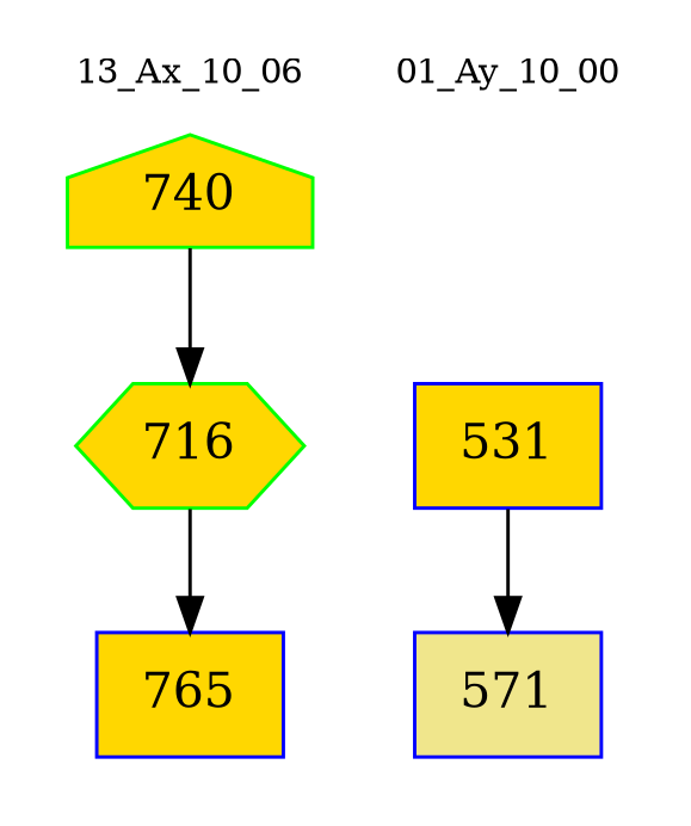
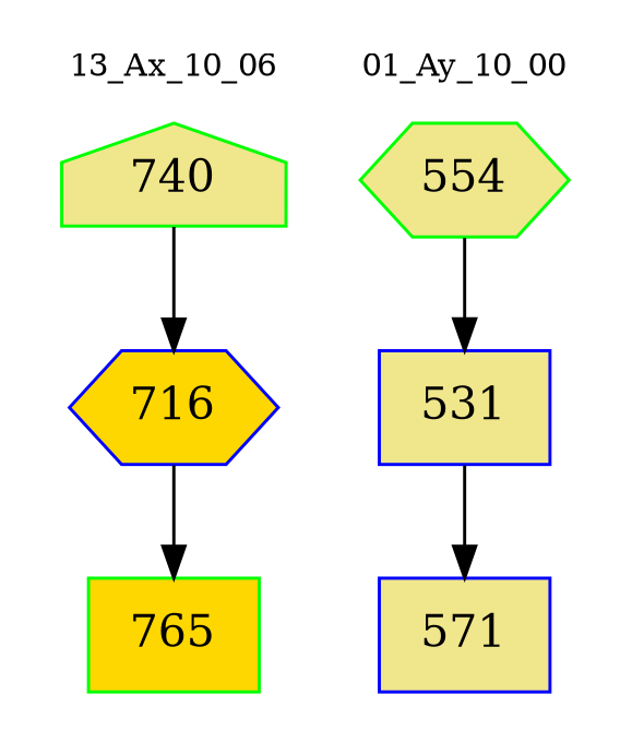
  digraph {
    node [color=green fillcolor=gold shape=box style=filled]
    edge [color=black]
-   n1 [label=740 shape=house]
-   n2 [label=716 shape=hexagon]
-   n3 [color=blue label=765]
-   n5 [color=blue label=531]
+   n1 [fillcolor=khaki label=740 shape=house]
+   n2 [color=blue label=716 shape=hexagon]
+   n3 [label=765]
+   n4 [fillcolor=khaki label=554 shape=hexagon]
+   n5 [color=blue fillcolor=khaki label=531]
    n6 [color=blue fillcolor=khaki label=571]
    subgraph cluster_1 {
      color=white
      fontsize=10
      label="13_Ax_10_06"
      n1
      n2
      n3
    }
    subgraph cluster_2 {
      color=white
      fontsize=10
      label="01_Ay_10_00"
+     n4
      n5
      n6
    }
    n1 -> n2
    n2 -> n3
+   n4 -> n5
    n5 -> n6
  }
